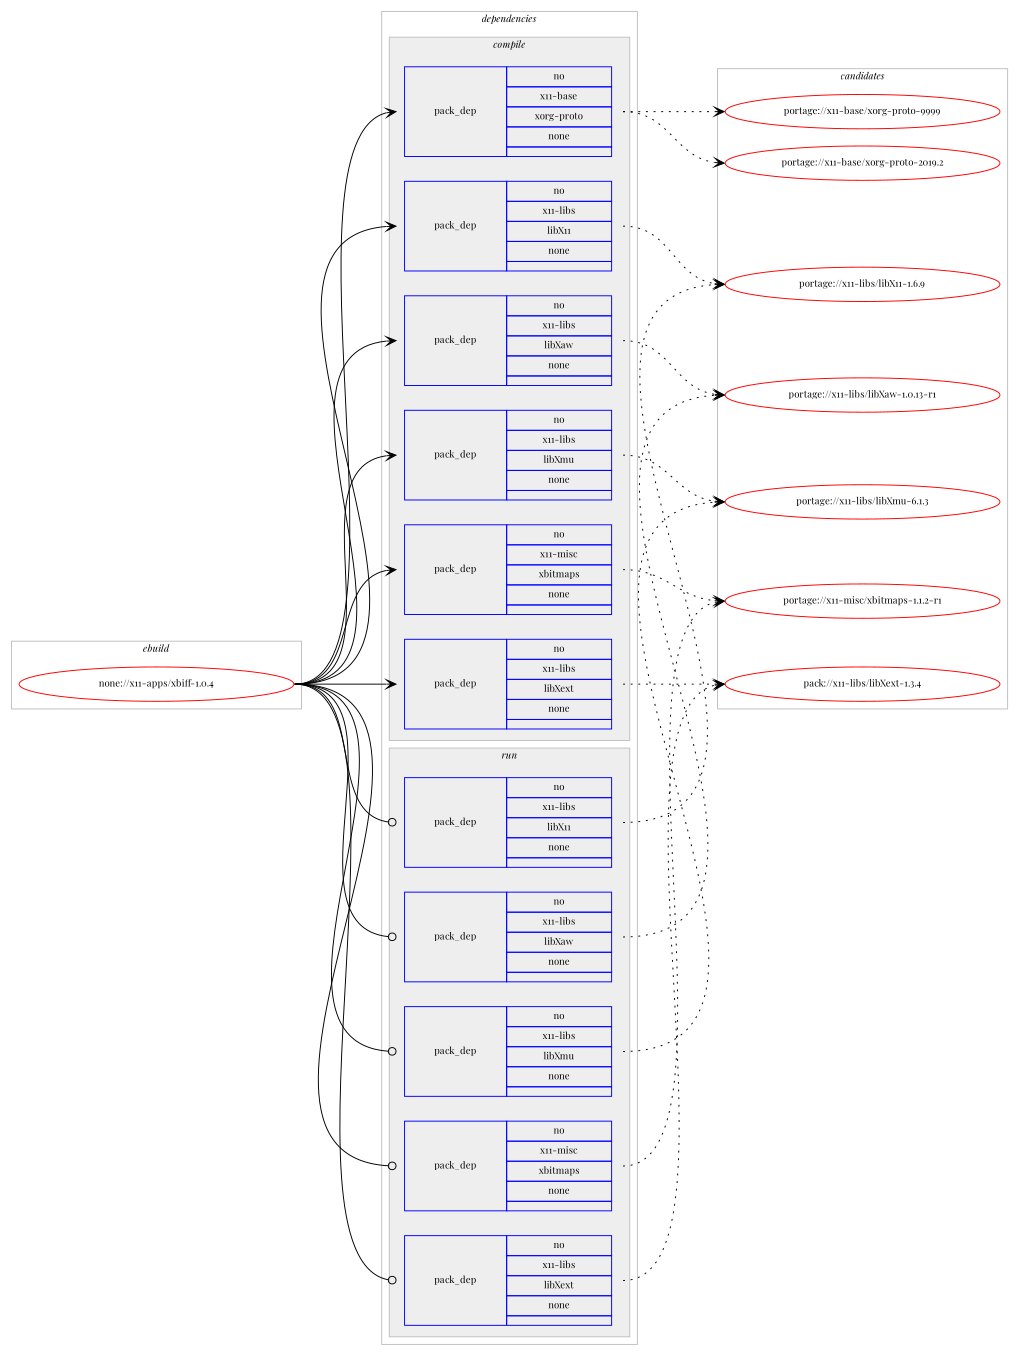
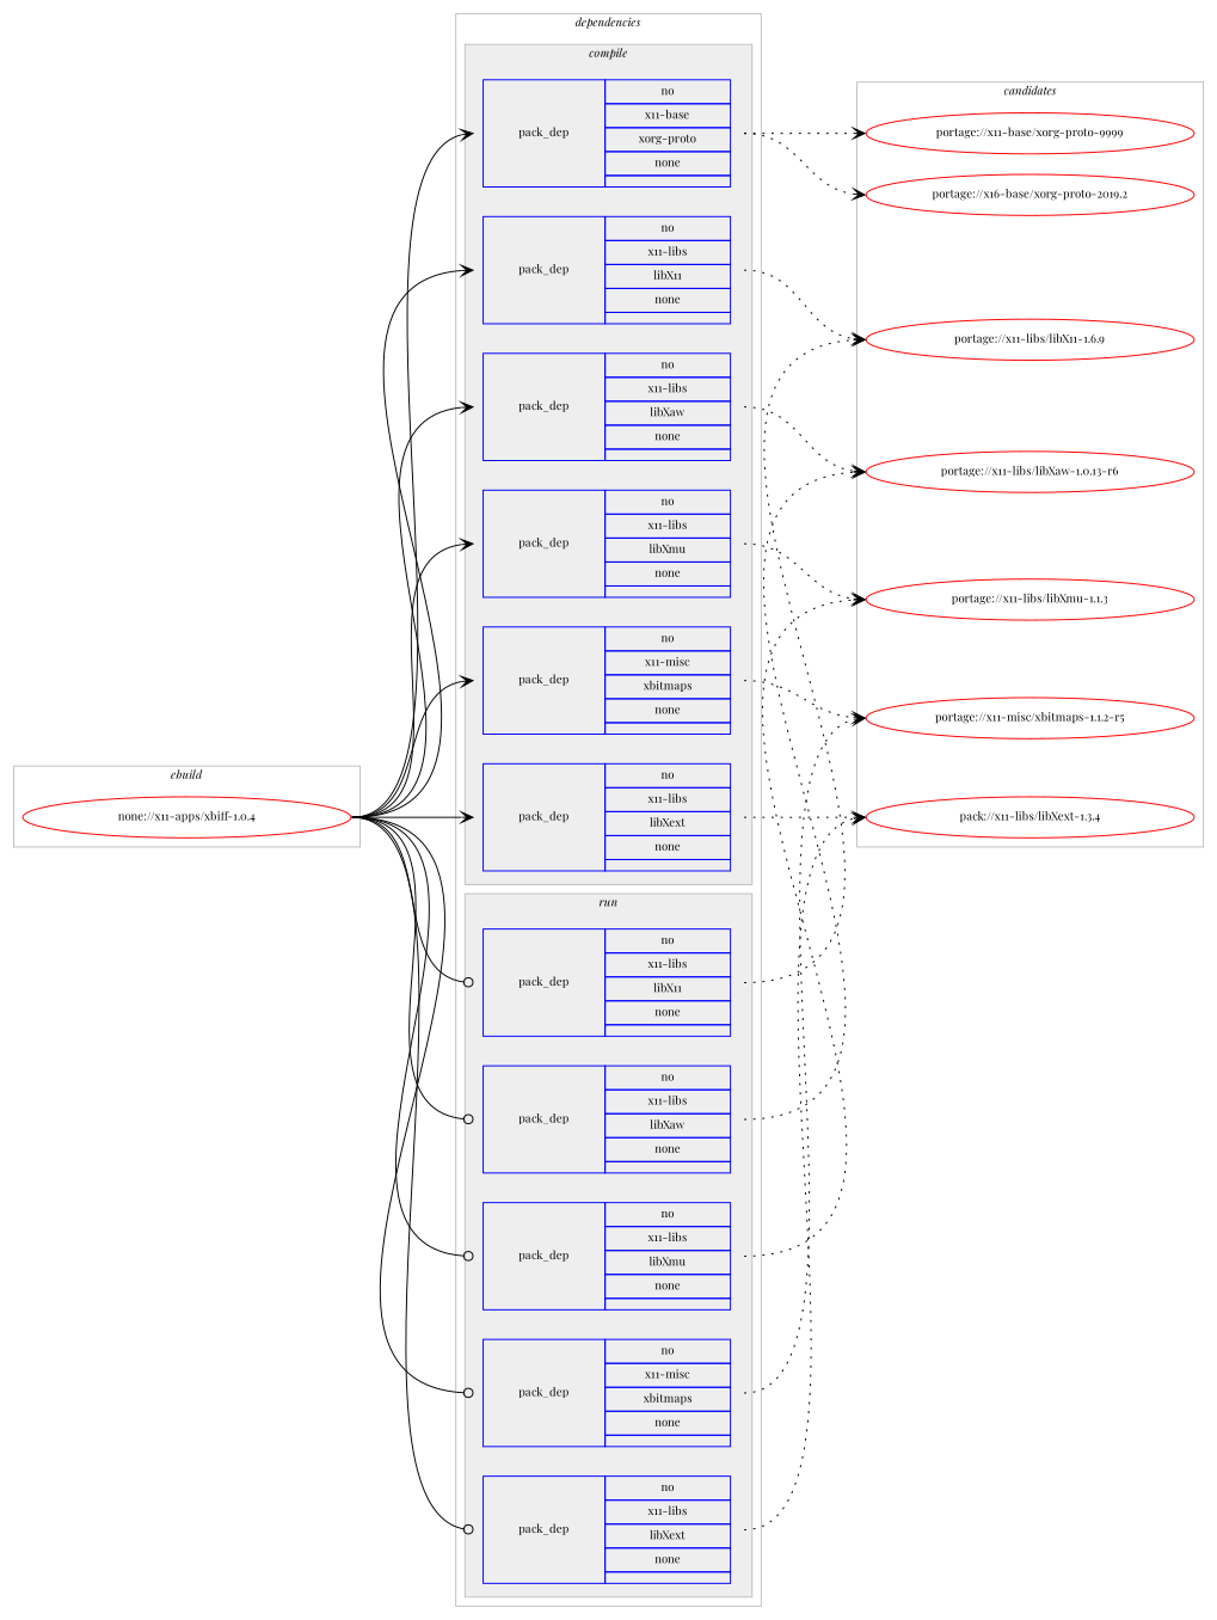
  digraph {
    compound=true
    concentrate=true
    fontname="Playfair Display"
    fontsize=10
    newrank=true
    rankdir=LR
    ranksep=1.5
    node [color=blue fontname="Playfair Display" fontsize=10 shape=none]
    edge [arrowhead=vee fontname="Playfair Display" headport=w style=dotted tailport=e weight=100]
    n1 [color=red label="none://x11-apps/xbiff-1.0.4" width=4 shape=""]
    n2 [label=<<TABLE BORDER="0" CELLBORDER="1" CELLSPACING="0" CELLPADDING="4" WIDTH="220"><TR><TD ROWSPAN="6" CELLPADDING="30">pack_dep</TD></TR><TR><TD WIDTH="110">no</TD></TR><TR><TD>x11-base</TD></TR><TR><TD>xorg-proto</TD></TR><TR><TD>none</TD></TR><TR><TD></TD></TR></TABLE>>]
    n3 [label=<<TABLE BORDER="0" CELLBORDER="1" CELLSPACING="0" CELLPADDING="4" WIDTH="220"><TR><TD ROWSPAN="6" CELLPADDING="30">pack_dep</TD></TR><TR><TD WIDTH="110">no</TD></TR><TR><TD>x11-libs</TD></TR><TR><TD>libX11</TD></TR><TR><TD>none</TD></TR><TR><TD></TD></TR></TABLE>>]
    n4 [label=<<TABLE BORDER="0" CELLBORDER="1" CELLSPACING="0" CELLPADDING="4" WIDTH="220"><TR><TD ROWSPAN="6" CELLPADDING="30">pack_dep</TD></TR><TR><TD WIDTH="110">no</TD></TR><TR><TD>x11-libs</TD></TR><TR><TD>libXaw</TD></TR><TR><TD>none</TD></TR><TR><TD></TD></TR></TABLE>>]
    n5 [label=<<TABLE BORDER="0" CELLBORDER="1" CELLSPACING="0" CELLPADDING="4" WIDTH="220"><TR><TD ROWSPAN="6" CELLPADDING="30">pack_dep</TD></TR><TR><TD WIDTH="110">no</TD></TR><TR><TD>x11-libs</TD></TR><TR><TD>libXext</TD></TR><TR><TD>none</TD></TR><TR><TD></TD></TR></TABLE>>]
    n6 [label=<<TABLE BORDER="0" CELLBORDER="1" CELLSPACING="0" CELLPADDING="4" WIDTH="220"><TR><TD ROWSPAN="6" CELLPADDING="30">pack_dep</TD></TR><TR><TD WIDTH="110">no</TD></TR><TR><TD>x11-libs</TD></TR><TR><TD>libXmu</TD></TR><TR><TD>none</TD></TR><TR><TD></TD></TR></TABLE>>]
    n7 [label=<<TABLE BORDER="0" CELLBORDER="1" CELLSPACING="0" CELLPADDING="4" WIDTH="220"><TR><TD ROWSPAN="6" CELLPADDING="30">pack_dep</TD></TR><TR><TD WIDTH="110">no</TD></TR><TR><TD>x11-misc</TD></TR><TR><TD>xbitmaps</TD></TR><TR><TD>none</TD></TR><TR><TD></TD></TR></TABLE>>]
    n8 [label=<<TABLE BORDER="0" CELLBORDER="1" CELLSPACING="0" CELLPADDING="4" WIDTH="220"><TR><TD ROWSPAN="6" CELLPADDING="30">pack_dep</TD></TR><TR><TD WIDTH="110">no</TD></TR><TR><TD>x11-libs</TD></TR><TR><TD>libX11</TD></TR><TR><TD>none</TD></TR><TR><TD></TD></TR></TABLE>>]
    n9 [label=<<TABLE BORDER="0" CELLBORDER="1" CELLSPACING="0" CELLPADDING="4" WIDTH="220"><TR><TD ROWSPAN="6" CELLPADDING="30">pack_dep</TD></TR><TR><TD WIDTH="110">no</TD></TR><TR><TD>x11-libs</TD></TR><TR><TD>libXaw</TD></TR><TR><TD>none</TD></TR><TR><TD></TD></TR></TABLE>>]
    n10 [label=<<TABLE BORDER="0" CELLBORDER="1" CELLSPACING="0" CELLPADDING="4" WIDTH="220"><TR><TD ROWSPAN="6" CELLPADDING="30">pack_dep</TD></TR><TR><TD WIDTH="110">no</TD></TR><TR><TD>x11-libs</TD></TR><TR><TD>libXext</TD></TR><TR><TD>none</TD></TR><TR><TD></TD></TR></TABLE>>]
    n11 [label=<<TABLE BORDER="0" CELLBORDER="1" CELLSPACING="0" CELLPADDING="4" WIDTH="220"><TR><TD ROWSPAN="6" CELLPADDING="30">pack_dep</TD></TR><TR><TD WIDTH="110">no</TD></TR><TR><TD>x11-libs</TD></TR><TR><TD>libXmu</TD></TR><TR><TD>none</TD></TR><TR><TD></TD></TR></TABLE>>]
    n12 [label=<<TABLE BORDER="0" CELLBORDER="1" CELLSPACING="0" CELLPADDING="4" WIDTH="220"><TR><TD ROWSPAN="6" CELLPADDING="30">pack_dep</TD></TR><TR><TD WIDTH="110">no</TD></TR><TR><TD>x11-misc</TD></TR><TR><TD>xbitmaps</TD></TR><TR><TD>none</TD></TR><TR><TD></TD></TR></TABLE>>]
    n13 [color=red label="portage://x11-base/xorg-proto-9999" width=4 shape=""]
-   n14 [color=red label="portage://x11-base/xorg-proto-2019.2" width=4 shape=""]
+   n14 [color=red label="portage://x16-base/xorg-proto-2019.2" width=4 shape=""]
    n15 [color=red label="portage://x11-libs/libX11-1.6.9" width=4 shape=""]
-   n16 [color=red label="portage://x11-libs/libXaw-1.0.13-r1" width=4 shape=""]
+   n16 [color=red label="portage://x11-libs/libXaw-1.0.13-r6" width=4 shape=""]
    n17 [color=red label="pack://x11-libs/libXext-1.3.4" width=4 shape=""]
-   n18 [color=red label="portage://x11-libs/libXmu-6.1.3" width=4 shape=""]
-   n19 [color=red label="portage://x11-misc/xbitmaps-1.1.2-r1" width=4 shape=""]
+   n18 [color=red label="portage://x11-libs/libXmu-1.1.3" width=4 shape=""]
+   n19 [color=red label="portage://x11-misc/xbitmaps-1.1.2-r5" width=4 shape=""]
    subgraph cluster_1 {
      color=gray
      label=<<i>ebuild</i>>
      rank=same
      n1
    }
    subgraph cluster_2 {
      color=gray
      label=<<i>dependencies</i>>
      subgraph cluster_3 {
        color=gray
        fillcolor="#eeeeee"
        label=<<i>compile</i>>
        style=filled
        subgraph sub_4 {
          color=gray
          fillcolor="#eeeeee"
          label=<<i>compile</i>>
          style=filled
          n2
        }
        subgraph sub_5 {
          color=gray
          fillcolor="#eeeeee"
          label=<<i>compile</i>>
          style=filled
          n3
        }
        subgraph sub_6 {
          color=gray
          fillcolor="#eeeeee"
          label=<<i>compile</i>>
          style=filled
          n4
        }
        subgraph sub_7 {
          color=gray
          fillcolor="#eeeeee"
          label=<<i>compile</i>>
          style=filled
          n5
        }
        subgraph sub_8 {
          color=gray
          fillcolor="#eeeeee"
          label=<<i>compile</i>>
          style=filled
          n6
        }
        subgraph sub_9 {
          color=gray
          fillcolor="#eeeeee"
          label=<<i>compile</i>>
          style=filled
          n7
        }
      }
      subgraph cluster_10 {
        color=gray
        fillcolor="#eeeeee"
        label=<<i>compile and run</i>>
        style=filled
      }
      subgraph cluster_11 {
        color=gray
        fillcolor="#eeeeee"
        label=<<i>run</i>>
        style=filled
        subgraph sub_12 {
          color=gray
          fillcolor="#eeeeee"
          label=<<i>run</i>>
          style=filled
          n8
        }
        subgraph sub_13 {
          color=gray
          fillcolor="#eeeeee"
          label=<<i>run</i>>
          style=filled
          n9
        }
        subgraph sub_14 {
          color=gray
          fillcolor="#eeeeee"
          label=<<i>run</i>>
          style=filled
          n10
        }
        subgraph sub_15 {
          color=gray
          fillcolor="#eeeeee"
          label=<<i>run</i>>
          style=filled
          n11
        }
        subgraph sub_16 {
          color=gray
          fillcolor="#eeeeee"
          label=<<i>run</i>>
          style=filled
          n12
        }
      }
    }
    subgraph cluster_17 {
      color=gray
      label=<<i>candidates</i>>
      rank=same
      subgraph sub_18 {
        color=black
        label=<<i>candidates</i>>
        nodesep=1
        rank=same
        n13
        n14
      }
      subgraph sub_19 {
        color=black
        label=<<i>candidates</i>>
        nodesep=1
        rank=same
        n15
      }
      subgraph sub_20 {
        color=black
        label=<<i>candidates</i>>
        nodesep=1
        rank=same
        n16
      }
      subgraph sub_21 {
        color=black
        label=<<i>candidates</i>>
        nodesep=1
        rank=same
        n17
      }
      subgraph sub_22 {
        color=black
        label=<<i>candidates</i>>
        nodesep=1
        rank=same
        n18
      }
      subgraph sub_23 {
        color=black
        label=<<i>candidates</i>>
        nodesep=1
        rank=same
        n19
      }
      subgraph sub_24 {
        color=black
        label=<<i>candidates</i>>
        nodesep=1
        rank=same
        n15
      }
      subgraph sub_25 {
        color=black
        label=<<i>candidates</i>>
        nodesep=1
        rank=same
        n16
      }
      subgraph sub_26 {
        color=black
        label=<<i>candidates</i>>
        nodesep=1
        rank=same
        n17
      }
      subgraph sub_27 {
        color=black
        label=<<i>candidates</i>>
        nodesep=1
        rank=same
        n18
      }
      subgraph sub_28 {
        color=black
        label=<<i>candidates</i>>
        nodesep=1
        rank=same
        n19
      }
    }
    n1 -> n2 [style=solid weight=20]
    n1 -> n3 [style=solid weight=20]
    n1 -> n4 [style=solid weight=20]
    n1 -> n5 [style=solid weight=20]
    n1 -> n6 [style=solid weight=20]
    n1 -> n7 [style=solid weight=20]
    n1 -> n8 [arrowhead=odot style=solid weight=20]
    n1 -> n9 [arrowhead=odot style=solid weight=20]
    n1 -> n10 [arrowhead=odot style=solid weight=20]
    n1 -> n11 [arrowhead=odot style=solid weight=20]
    n1 -> n12 [arrowhead=odot style=solid weight=20]
    n2 -> n13
    n2 -> n14
    n3 -> n15
    n4 -> n16
    n5 -> n17
    n6 -> n18
    n7 -> n19
    n8 -> n15
    n9 -> n16
    n10 -> n17
    n11 -> n18
    n12 -> n19
  }
